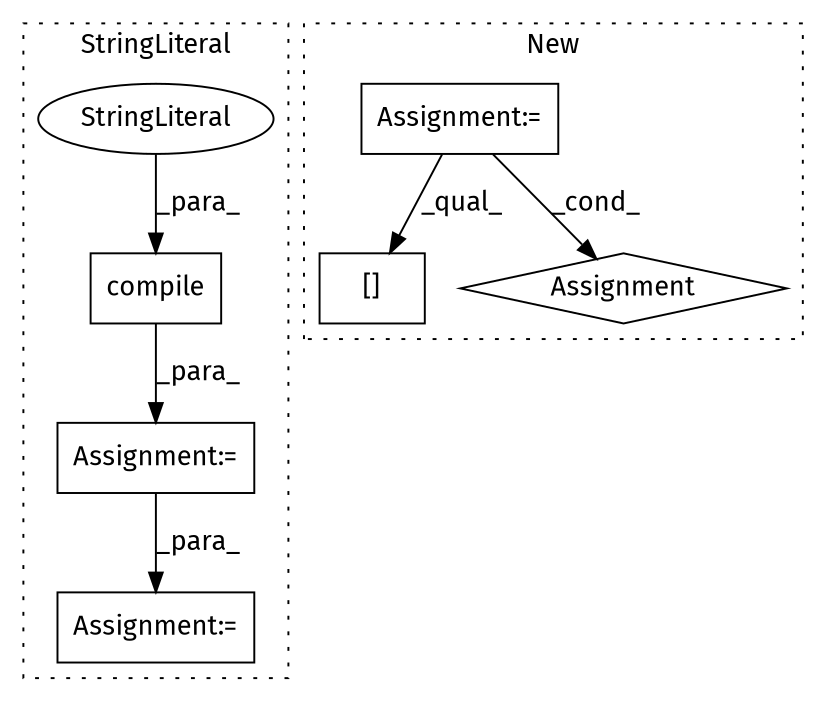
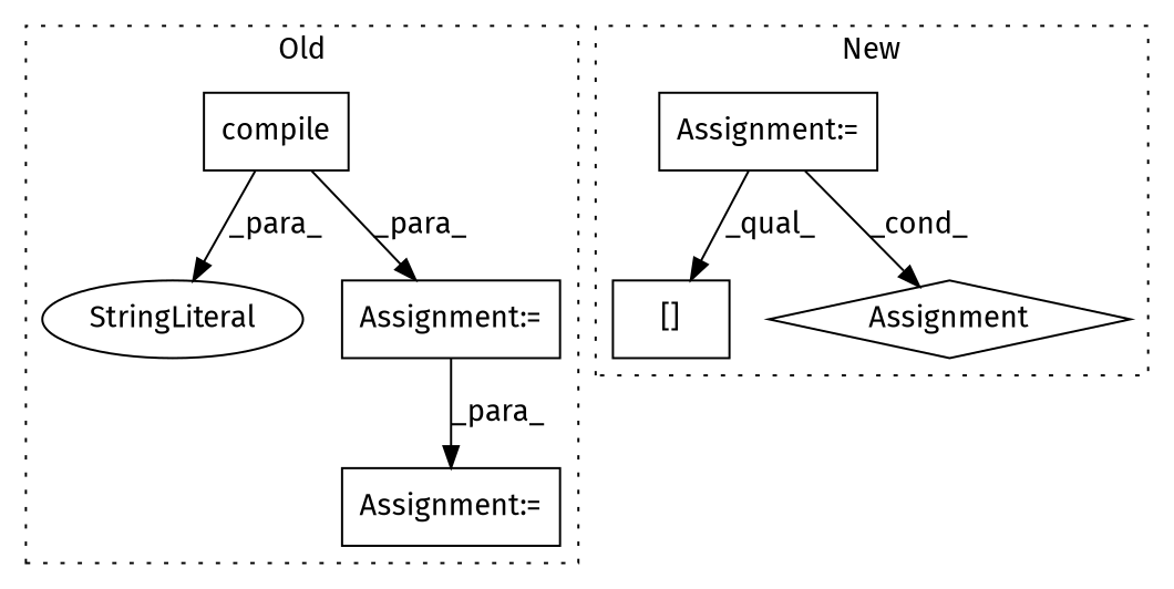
  digraph {
    fontname="Fira Sans"
    node [a=7 fontname="Fira Sans" shape=box]
    edge [fontname="Fira Sans"]
    n1 [a=32 l="8,1" label=compile s="2899,2943"]
    n2 [l=14 label="Assignment:=" s=3146]
    n3 [a=45 l=36 label=StringLiteral s=2907 shape=ellipse]
    n4 [l=40 label="Assignment:=" s=3232]
    n5 [a=2 l="11,1" label="[]" s="3005,3034"]
    n6 [l=1 label="Assignment:=" s=2834]
    n7 [a=25 l=3 label=Assignment s=3060 shape=diamond]
    subgraph cluster_1 {
-     label=StringLiteral
+     label=Old
      style=dotted
      n1
      n2
      n3
      n4
    }
    subgraph cluster_2 {
      label=New
      style=dotted
      n5
      n6
      n7
    }
    n1 -> n4 [label=_para_]
-   n3 -> n1 [label=_para_]
+   n1 -> n3 [label=_para_]
    n4 -> n2 [label=_para_]
    n6 -> n5 [label=_qual_]
    n6 -> n7 [label=_cond_]
  }
